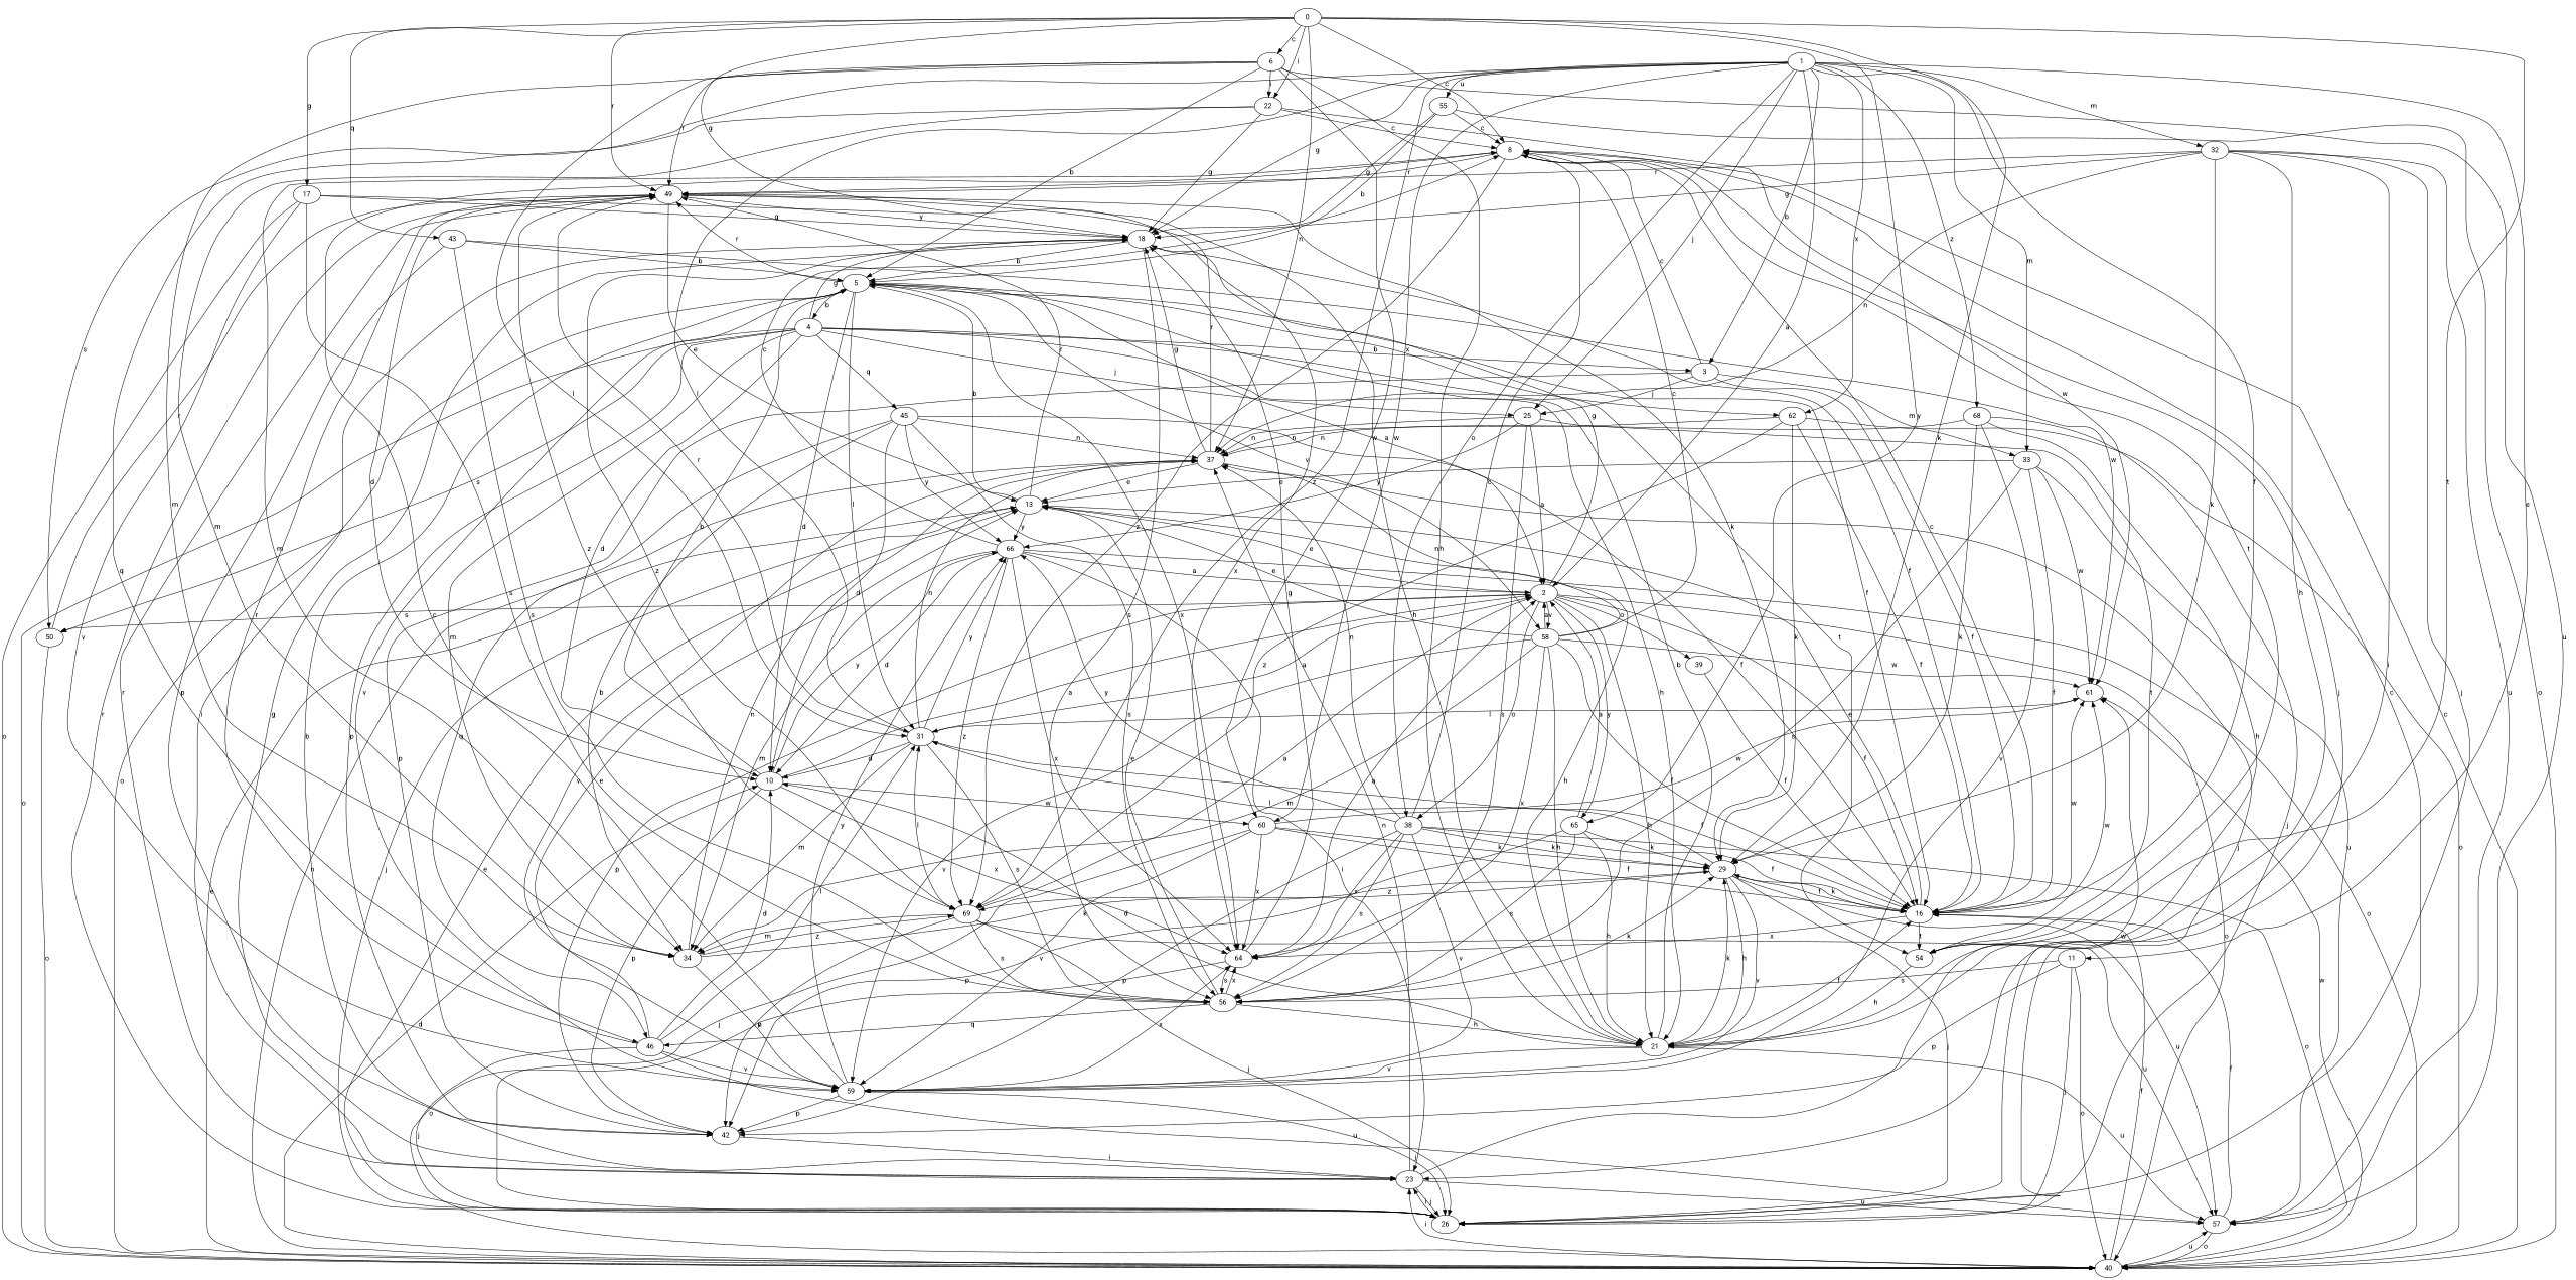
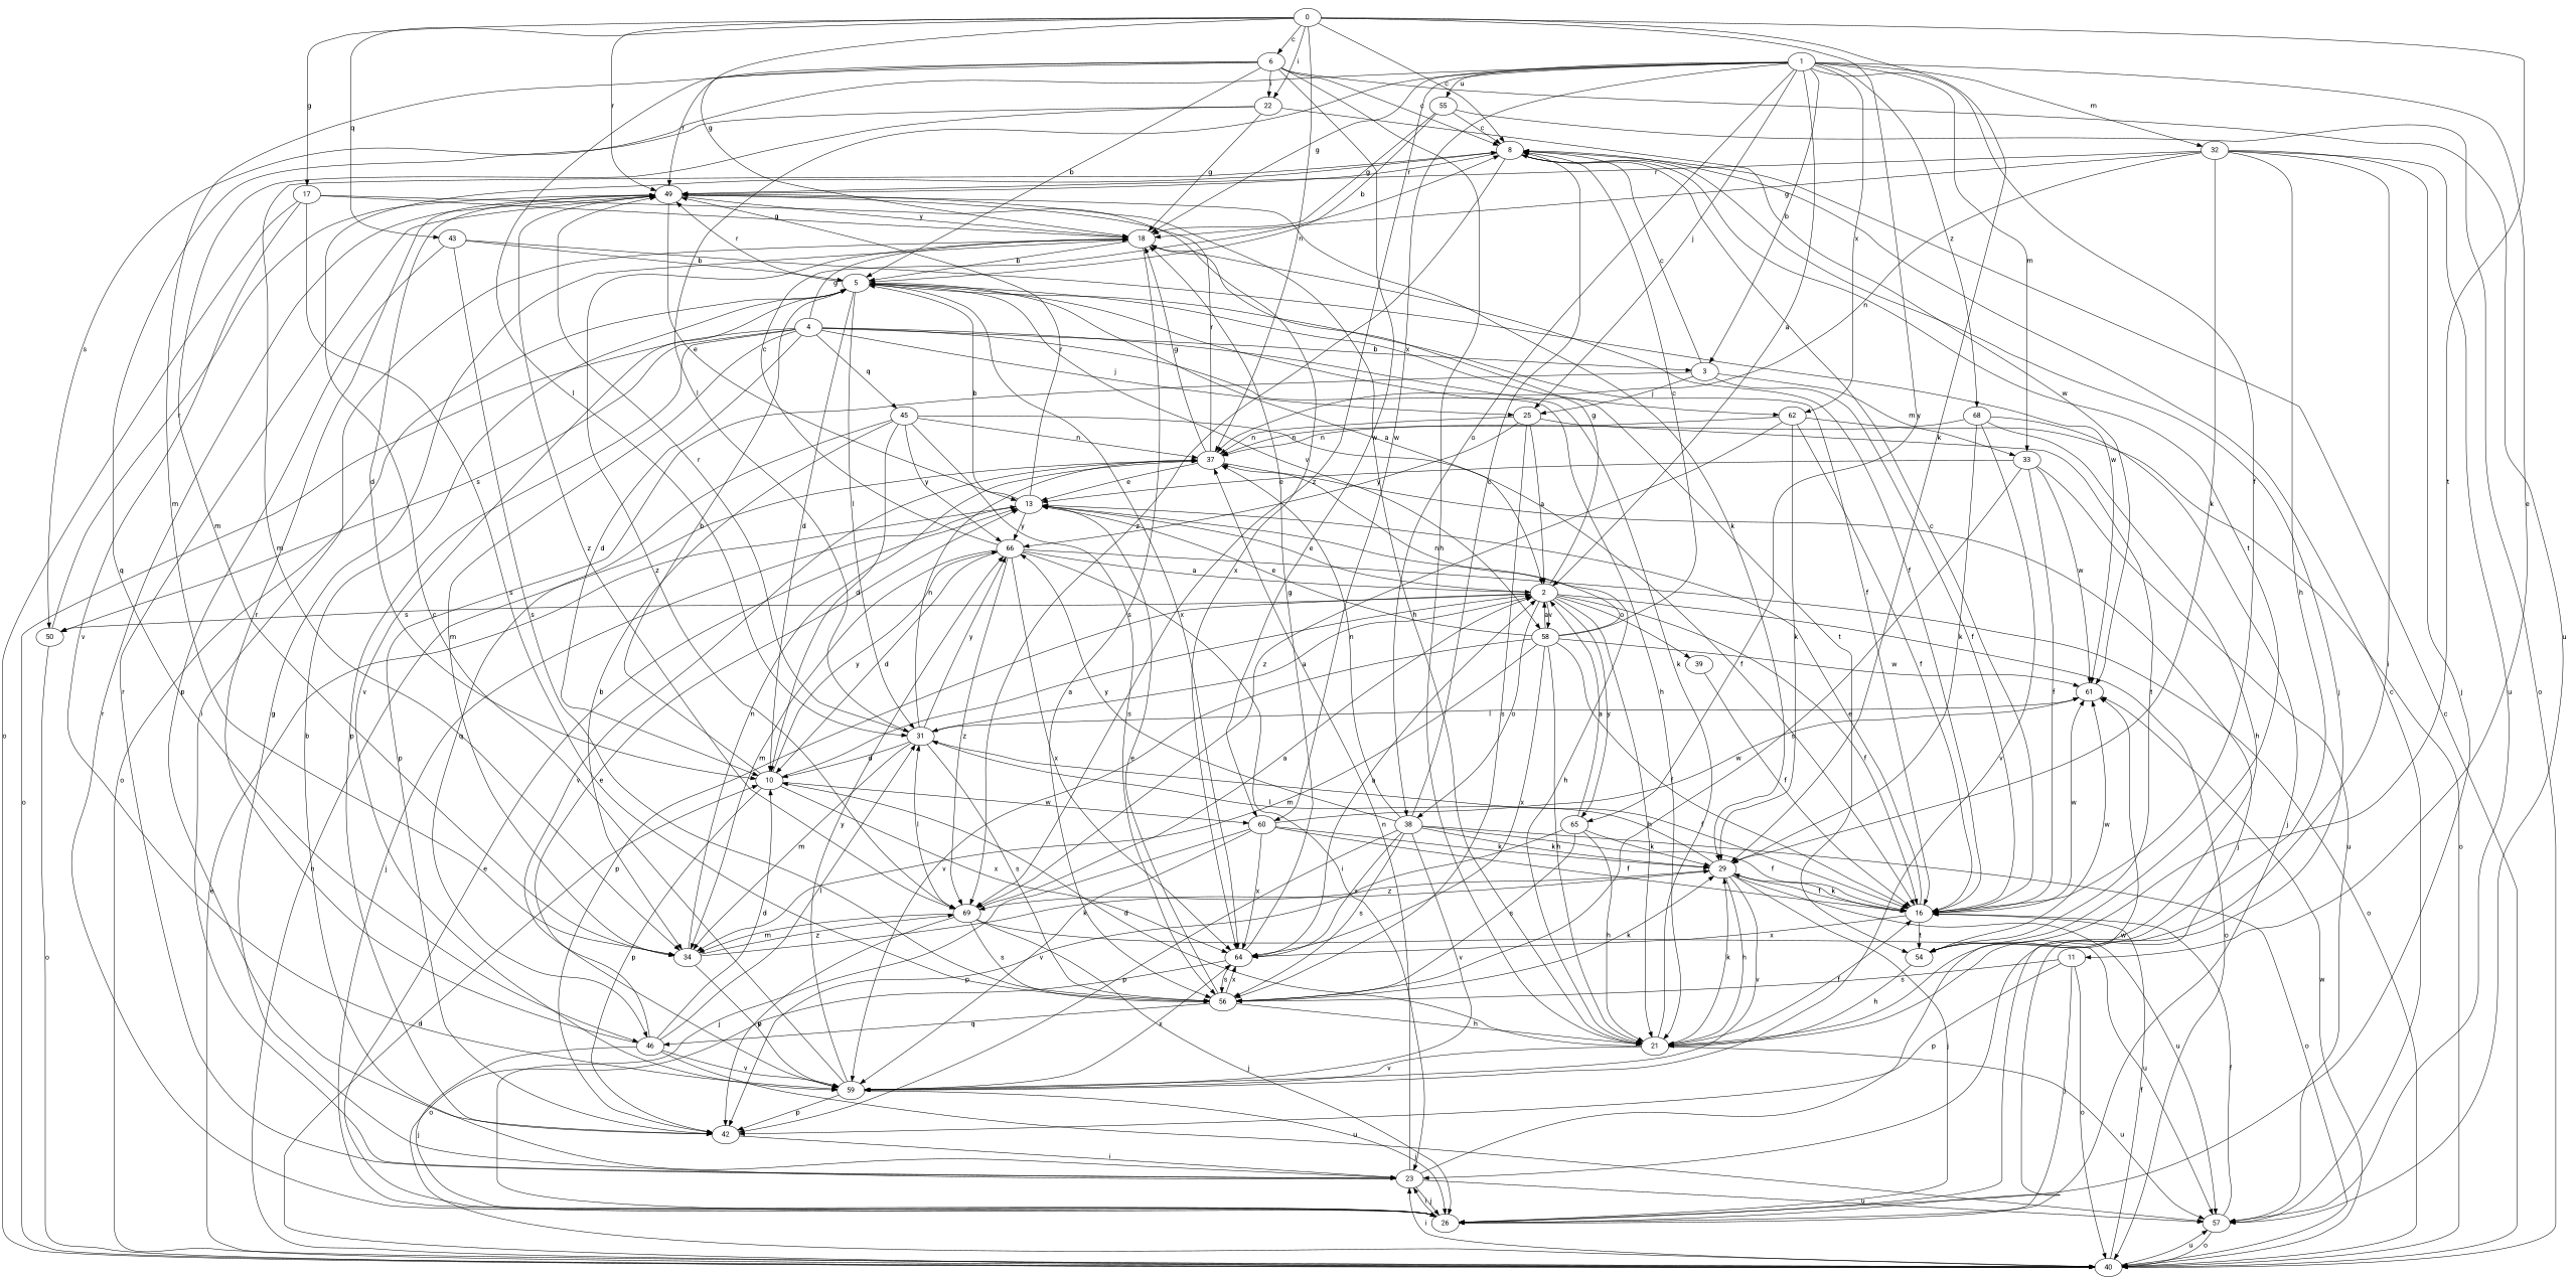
  strict digraph {
    fontname=Roboto
    node [fontname=Roboto]
    edge [fontname=Roboto]
    0
    6
    8
    17
    18
    22
    29
    37
    43
    49
    54
    65
    31
    60
    21
    34
    5
    57
    69
    26
    40
    59
    64
    n24 [label=56]
    16
    23
    61
    46
    13
    42
    10
    2
    1
    3
    11
    25
    32
    33
    38
    50
    55
    62
    68
    39
    58
    66
    4
    45
    0 -> 6 [label=c]
    0 -> 8 [label=c]
    0 -> 17 [label=g]
    0 -> 18 [label=g]
    0 -> 22 [label=i]
    0 -> 29 [label=k]
    0 -> 37 [label=n]
    0 -> 43 [label=q]
    0 -> 49 [label=r]
    0 -> 54 [label=t]
    0 -> 65 [label=y]
    6 -> 22 [label=i]
    6 -> 49 [label=r]
    6 -> 31 [label=l]
    6 -> 60 [label=w]
    6 -> 21 [label=h]
    6 -> 34 [label=m]
    6 -> 5 [label=b]
    6 -> 57 [label=u]
    8 -> 49 [label=r]
    8 -> 54 [label=t]
    8 -> 34 [label=m]
    8 -> 69 [label=z]
    8 -> 26 [label=j]
    17 -> 18 [label=g]
    17 -> 40 [label=o]
    17 -> 59 [label=v]
    17 -> 64 [label=x]
    17 -> n24 [label=s]
    18 -> 5 [label=b]
    18 -> 69 [label=z]
    18 -> n24 [label=s]
    18 -> 16 [label=f]
    18 -> 23 [label=i]
-   22 -> 8 [label=c]
+   6 -> 8 [label=c]
    22 -> 18 [label=g]
    22 -> 34 [label=m]
    22 -> 61 [label=w]
    22 -> 46 [label=q]
    29 -> 31 [label=l]
    29 -> 21 [label=h]
    29 -> 57 [label=u]
    29 -> 69 [label=z]
    29 -> 26 [label=j]
    29 -> 59 [label=v]
    29 -> 16 [label=f]
    37 -> 18 [label=g]
    37 -> 49 [label=r]
    37 -> 26 [label=j]
    37 -> 59 [label=v]
    37 -> 13 [label=e]
    43 -> 5 [label=b]
    43 -> n24 [label=s]
    43 -> 61 [label=w]
    43 -> 42 [label=p]
    49 -> 18 [label=y]
    49 -> 29 [label=k]
    49 -> 21 [label=h]
    49 -> 69 [label=z]
    49 -> 13 [label=e]
    49 -> 10 [label=d]
    54 -> 21 [label=h]
    54 -> 61 [label=w]
    65 -> 29 [label=k]
    65 -> 21 [label=h]
    65 -> n24 [label=s]
    65 -> 42 [label=p]
    65 -> 2 [label=a]
    31 -> 37 [label=n]
    31 -> 49 [label=r]
    31 -> 34 [label=m]
    31 -> n24 [label=s]
    31 -> 16 [label=f]
    31 -> 10 [label=d]
    31 -> 2 [label=a]
    31 -> 66 [label=y]
    60 -> 29 [label=k]
    60 -> 26 [label=j]
    60 -> 59 [label=v]
    60 -> 64 [label=x]
    60 -> 16 [label=f]
    60 -> 61 [label=w]
    21 -> 29 [label=k]
-   21 -> 5 [label=b]
+   21 -> 5 [label=k]
    21 -> 57 [label=u]
    21 -> 59 [label=v]
    21 -> 16 [label=f]
    21 -> 10 [label=d]
    34 -> 29 [label=k]
    34 -> 37 [label=n]
    34 -> 69 [label=z]
    34 -> 59 [label=v]
    5 -> 49 [label=r]
    5 -> 31 [label=l]
    5 -> 40 [label=o]
    5 -> 59 [label=v]
    5 -> 64 [label=x]
    5 -> 16 [label=f]
    5 -> 10 [label=d]
    5 -> 2 [label=a]
    5 -> 62 [label=x]
    5 -> 58 [label=v]
-   5 -> 4 [label=b]
    57 -> 8 [label=c]
    57 -> 40 [label=o]
    57 -> 16 [label=f]
    69 -> 31 [label=l]
    69 -> 34 [label=m]
    69 -> 57 [label=u]
    69 -> 26 [label=j]
    69 -> n24 [label=s]
    69 -> 42 [label=p]
    69 -> 2 [label=a]
    26 -> 49 [label=r]
    26 -> 23 [label=i]
    26 -> 13 [label=e]
    40 -> 8 [label=c]
    40 -> 37 [label=n]
    40 -> 57 [label=u]
    40 -> 16 [label=f]
    40 -> 23 [label=i]
    40 -> 61 [label=w]
    40 -> 13 [label=e]
    40 -> 10 [label=d]
    59 -> 8 [label=c]
    59 -> 26 [label=j]
    59 -> 64 [label=x]
    59 -> 42 [label=p]
    59 -> 66 [label=y]
    64 -> 18 [label=g]
    64 -> 40 [label=o]
    64 -> n24 [label=s]
    64 -> 2 [label=a]
    n24 -> 29 [label=k]
    n24 -> 21 [label=h]
    n24 -> 64 [label=x]
    n24 -> 46 [label=q]
    n24 -> 13 [label=e]
    16 -> 8 [label=c]
    16 -> 29 [label=k]
    16 -> 54 [label=t]
    16 -> 64 [label=x]
    16 -> 61 [label=w]
    16 -> 13 [label=e]
    23 -> 18 [label=g]
    23 -> 37 [label=n]
    23 -> 49 [label=r]
    23 -> 5 [label=b]
    23 -> 57 [label=u]
    23 -> 26 [label=j]
    23 -> 61 [label=w]
    61 -> 31 [label=l]
    46 -> 49 [label=r]
    46 -> 31 [label=l]
    46 -> 57 [label=u]
    46 -> 26 [label=j]
    46 -> 59 [label=v]
    46 -> 13 [label=e]
    46 -> 10 [label=d]
    13 -> 49 [label=r]
    13 -> 21 [label=h]
    13 -> 5 [label=b]
    13 -> 26 [label=j]
    13 -> 66 [label=y]
    42 -> 23 [label=i]
    10 -> 60 [label=w]
    10 -> 5 [label=b]
    10 -> 64 [label=x]
    10 -> 42 [label=p]
    10 -> 2 [label=a]
    10 -> 66 [label=y]
    2 -> 18 [label=g]
    2 -> 65 [label=y]
    2 -> 21 [label=h]
    2 -> 40 [label=o]
    2 -> 16 [label=f]
    2 -> 13 [label=e]
    2 -> 42 [label=p]
    2 -> 38 [label=o]
    2 -> 50 [label=s]
    2 -> 39 [label=o]
    2 -> 58 [label=v]
    1 -> 18 [label=g]
    1 -> 31 [label=l]
    1 -> 60 [label=w]
    1 -> 69 [label=z]
    1 -> 16 [label=f]
    1 -> 2 [label=a]
    1 -> 3 [label=b]
    1 -> 11 [label=e]
    1 -> 25 [label=j]
    1 -> 32 [label=m]
    1 -> 33 [label=m]
    1 -> 38 [label=o]
    1 -> 50 [label=s]
    1 -> 55 [label=u]
    1 -> 62 [label=x]
    1 -> 68 [label=z]
    3 -> 8 [label=c]
    3 -> 16 [label=f]
    3 -> 42 [label=p]
    3 -> 25 [label=j]
    3 -> 33 [label=m]
    11 -> 26 [label=j]
    11 -> 40 [label=o]
    11 -> n24 [label=s]
    11 -> 42 [label=p]
    25 -> 37 [label=n]
    25 -> 54 [label=t]
    25 -> n24 [label=s]
    25 -> 2 [label=a]
    25 -> 66 [label=y]
    32 -> 18 [label=g]
    32 -> 29 [label=k]
    32 -> 37 [label=n]
    32 -> 49 [label=r]
    32 -> 21 [label=h]
    32 -> 57 [label=u]
    32 -> 26 [label=j]
    32 -> 23 [label=i]
    33 -> 57 [label=u]
    33 -> n24 [label=s]
    33 -> 16 [label=f]
    33 -> 61 [label=w]
    33 -> 13 [label=e]
    38 -> 8 [label=c]
    38 -> 29 [label=k]
    38 -> 37 [label=n]
    38 -> 40 [label=o]
    38 -> 59 [label=v]
    38 -> 64 [label=x]
    38 -> n24 [label=s]
    38 -> 16 [label=f]
    38 -> 42 [label=p]
    38 -> 66 [label=y]
    50 -> 49 [label=r]
    50 -> 40 [label=o]
    55 -> 8 [label=c]
    55 -> 18 [label=g]
    55 -> 5 [label=b]
    55 -> 40 [label=o]
    62 -> 29 [label=k]
    62 -> 37 [label=n]
    62 -> 69 [label=z]
    62 -> 40 [label=o]
    62 -> 16 [label=f]
    68 -> 29 [label=k]
    68 -> 37 [label=n]
    68 -> 21 [label=h]
    68 -> 26 [label=j]
    68 -> 59 [label=v]
    39 -> 16 [label=f]
    58 -> 8 [label=c]
    58 -> 37 [label=n]
    58 -> 21 [label=h]
    58 -> 34 [label=m]
    58 -> 59 [label=v]
    58 -> 64 [label=x]
    58 -> 16 [label=f]
    58 -> 61 [label=w]
    58 -> 13 [label=e]
    58 -> 2 [label=a]
    66 -> 8 [label=c]
    66 -> 34 [label=m]
    66 -> 69 [label=z]
    66 -> 40 [label=o]
    66 -> 64 [label=x]
    66 -> 23 [label=i]
    66 -> 10 [label=d]
    66 -> 2 [label=a]
    4 -> 18 [label=g]
    4 -> 54 [label=t]
    4 -> 21 [label=h]
    4 -> 34 [label=m]
    4 -> 40 [label=o]
    4 -> 42 [label=p]
    4 -> 10 [label=d]
    4 -> 3 [label=b]
    4 -> 25 [label=j]
    4 -> 50 [label=s]
    4 -> 45 [label=q]
    45 -> 37 [label=n]
    45 -> 34 [label=b]
    45 -> n24 [label=s]
    45 -> 16 [label=f]
    45 -> 46 [label=q]
    45 -> 10 [label=d]
    45 -> 66 [label=y]
  }
